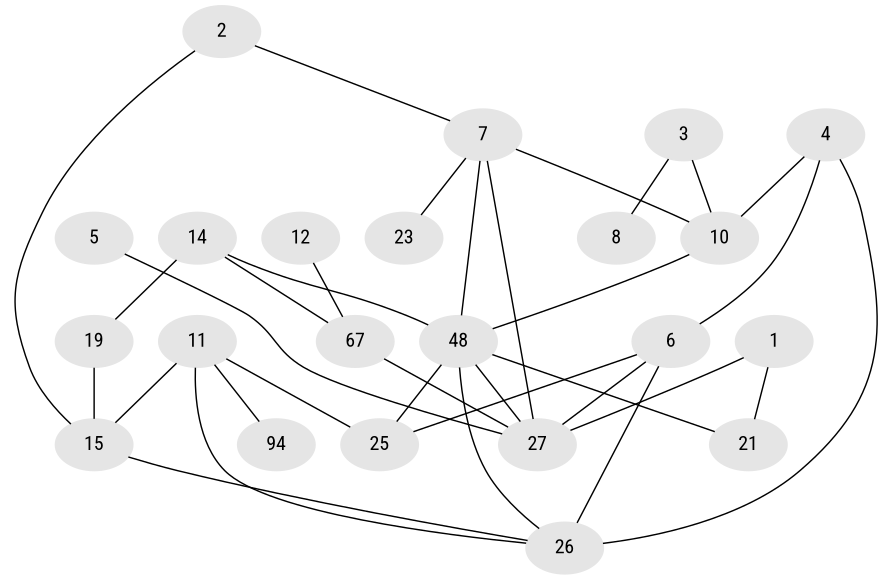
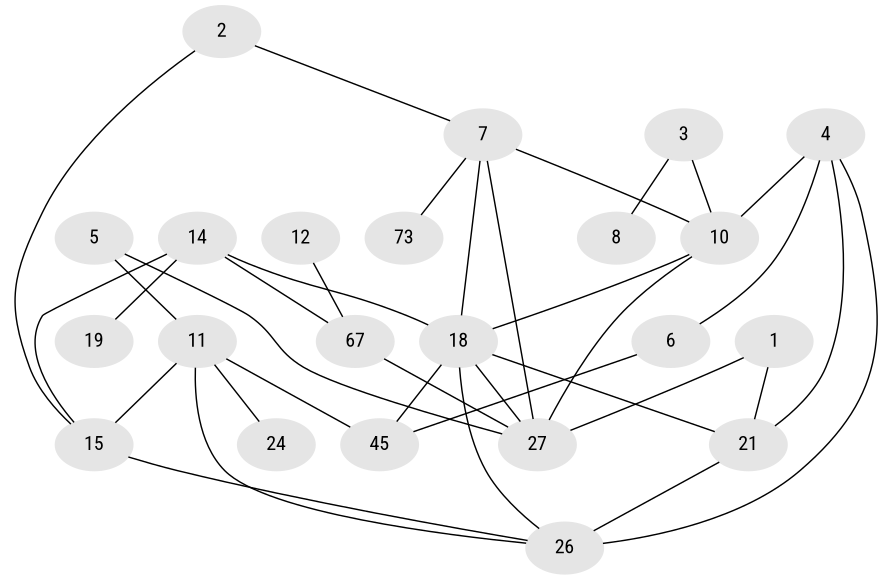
  graph {
    fontname="Roboto Condensed"
    node [color=gray90 fontname="Roboto Condensed" style=filled]
    edge [fontname="Roboto Condensed" weight=1.0]
    1
    21
    27
    26
    2
    7
    15
    10
-   18 [label=48]
-   23
+   18
+   23 [label=73]
    3
    8
    4
    6
-   25
+   25 [label=45]
    5
    11
-   24 [label=94]
+   24
    14
    19
    n21 [label=67]
    12
    1 -- 21
    1 -- 27 [weight=2.0]
-   6 -- 26
+   21 -- 26
    2 -- 7
    2 -- 15
    7 -- 27 [weight=2.0]
    7 -- 10
    7 -- 18 [weight=2.0]
    7 -- 23
    15 -- 26
-   6 -- 27
+   10 -- 27
    10 -- 18
    18 -- 21
    18 -- 27
    18 -- 26
    18 -- 25
    3 -- 10
    3 -- 8
+   4 -- 21
    4 -- 26
    4 -- 10
    4 -- 6
    6 -- 25
    5 -- 27
+   5 -- 11
    11 -- 26
    11 -- 15
    11 -- 25 [weight=2.0]
    11 -- 24
-   19 -- 15
+   14 -- 15
    14 -- 18 [weight=2.0]
    14 -- 19
    14 -- n21
    n21 -- 27
    12 -- n21
  }
